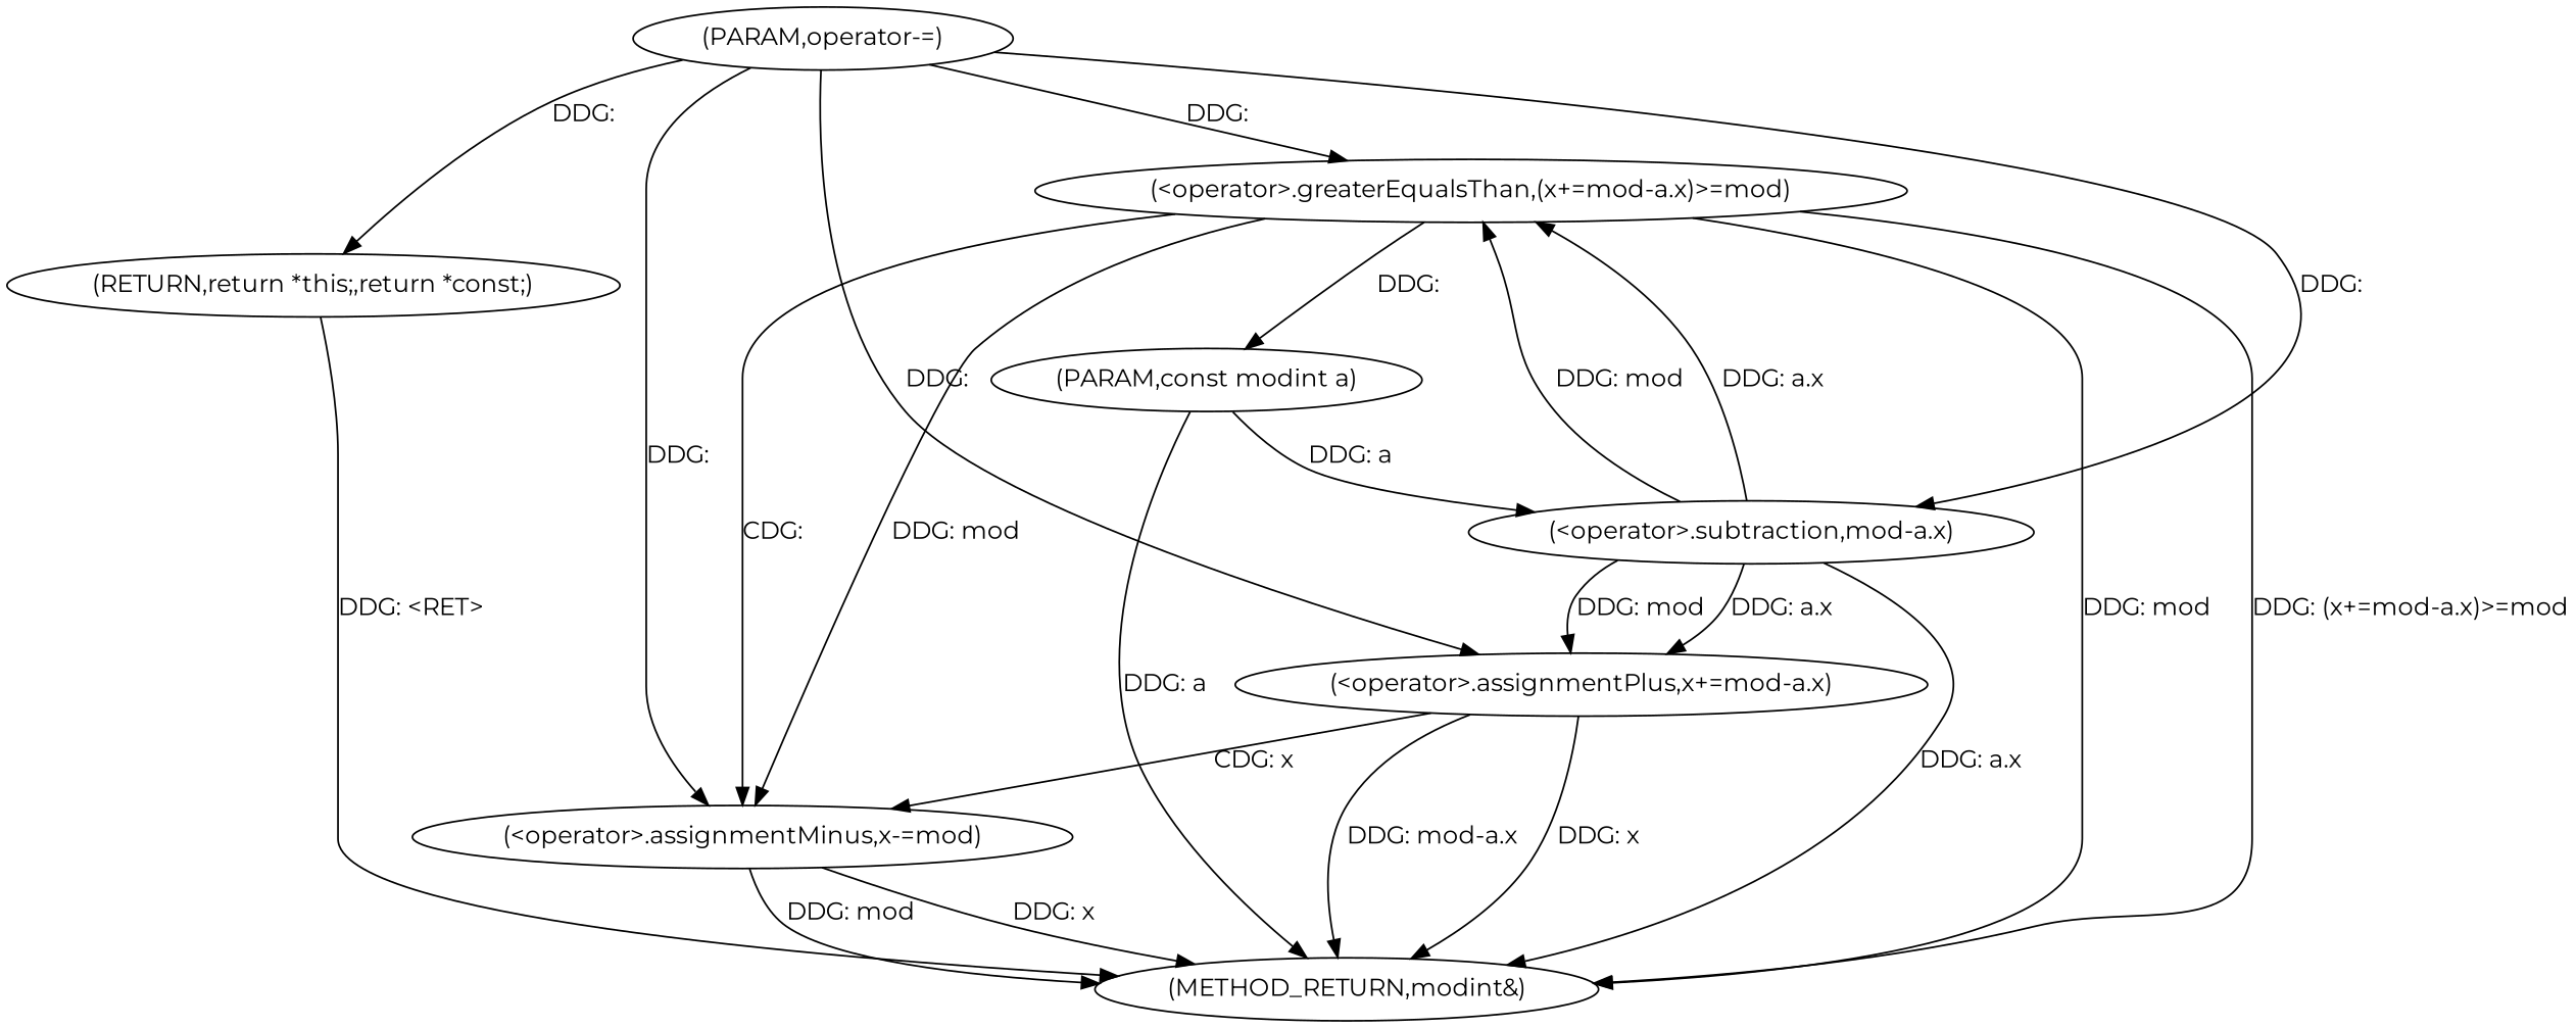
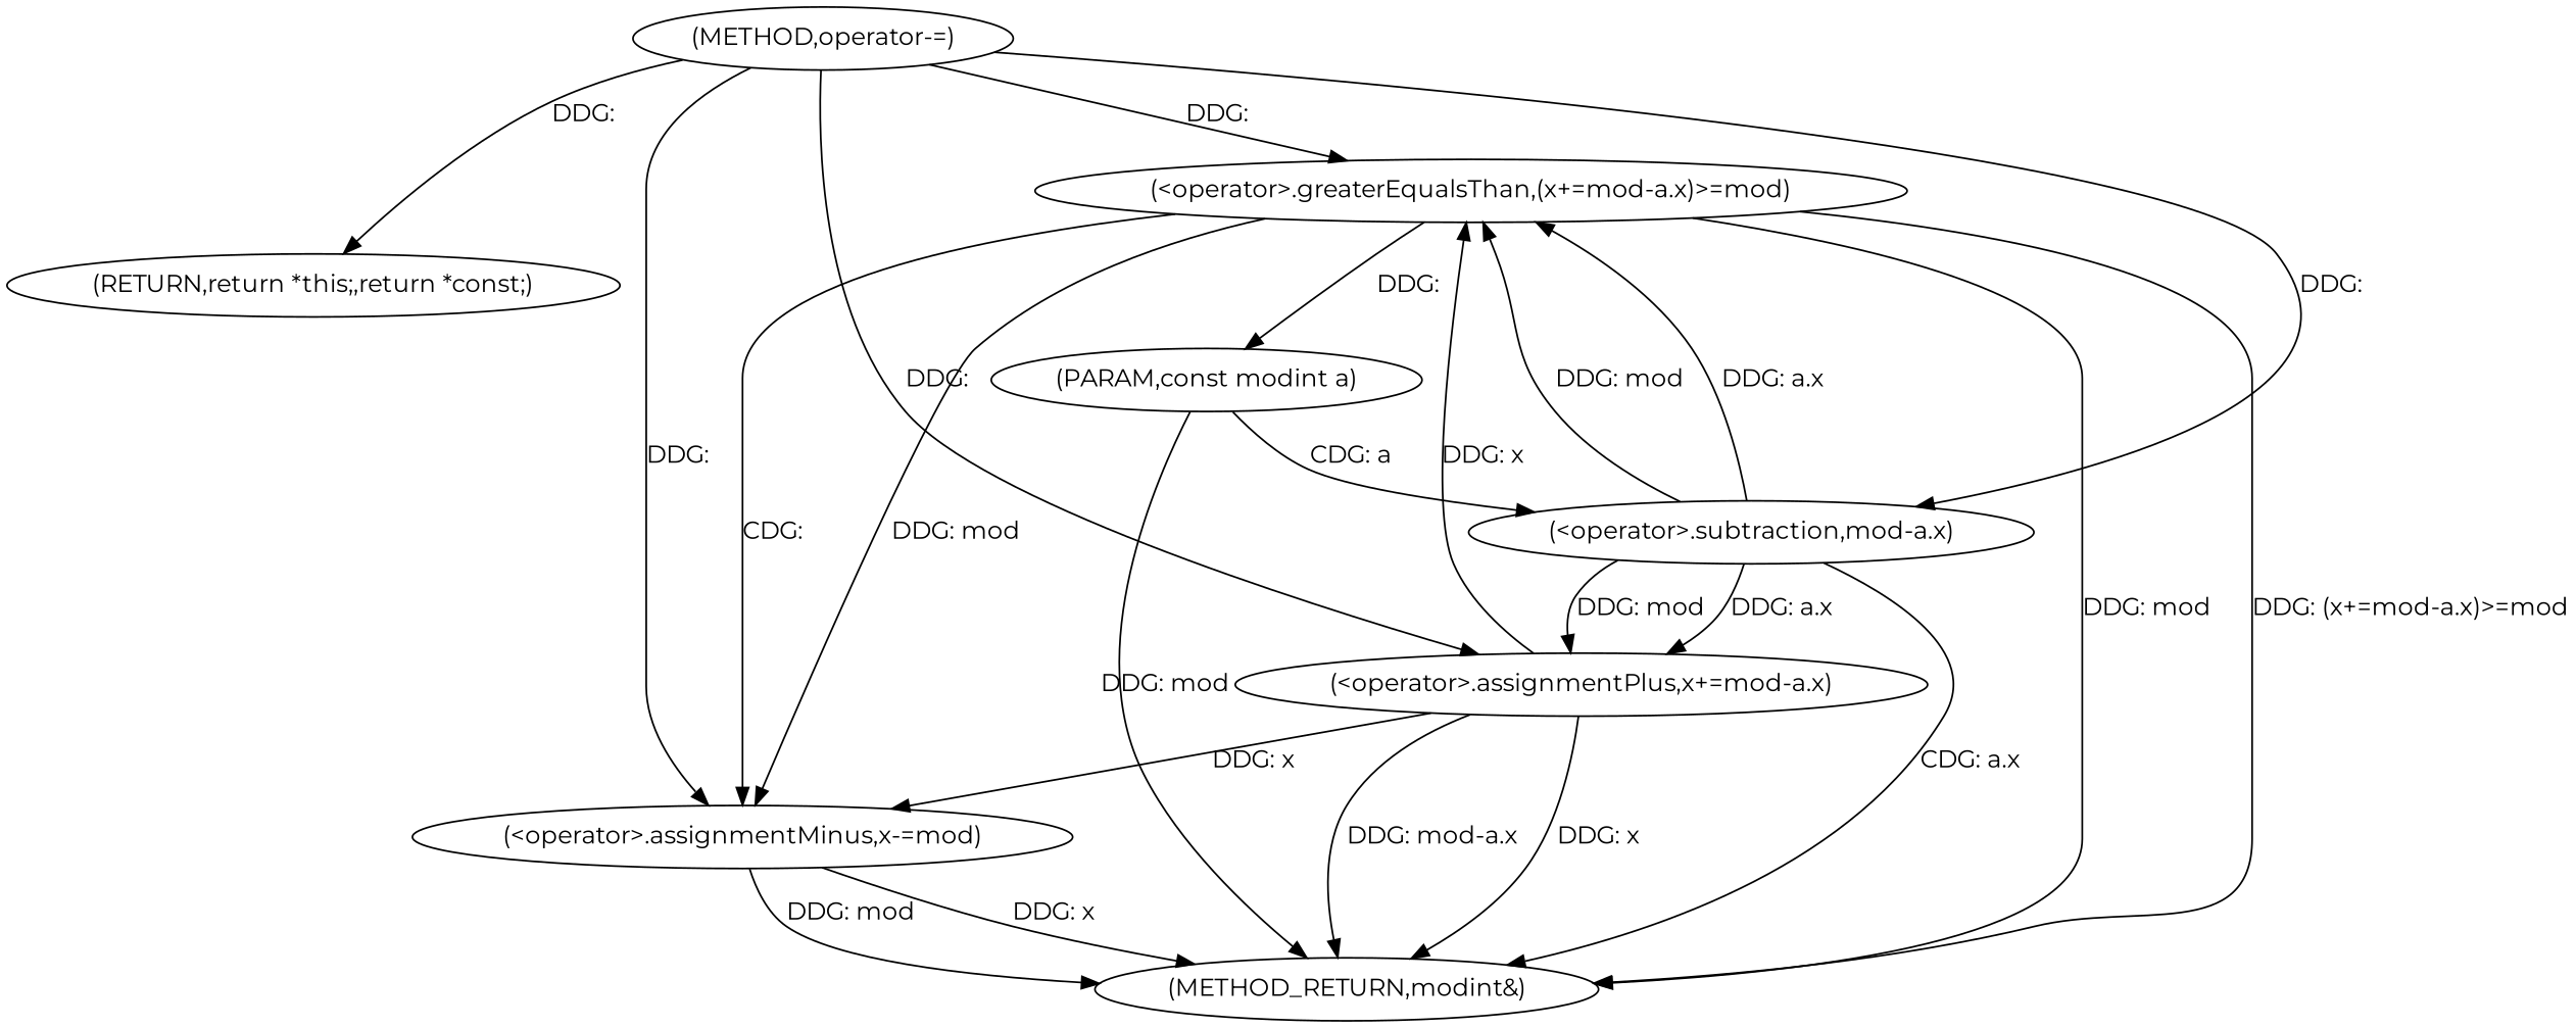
  digraph {
    fontname=Montserrat
    node [fontname=Montserrat]
    edge [fontname=Montserrat]
-   n1 [label="(PARAM,operator-=)"]
+   n1 [label="(METHOD,operator-=)"]
    n2 [label="(RETURN,return *this;,return *const;)"]
    n3 [label="(<operator>.greaterEqualsThan,(x+=mod-a.x)>=mod)"]
    n4 [label="(<operator>.assignmentMinus,x-=mod)"]
    n5 [label="(<operator>.assignmentPlus,x+=mod-a.x)"]
    n6 [label="(<operator>.subtraction,mod-a.x)"]
    n7 [label="(PARAM,const modint a)"]
    n8 [label="(METHOD_RETURN,modint&)"]
    n1 -> n2 [label="DDG: "]
    n1 -> n3 [label="DDG: "]
    n1 -> n4 [label="DDG: "]
    n1 -> n5 [label="DDG: "]
    n1 -> n6 [label="DDG: "]
-   n2 -> n8 [label="DDG: <RET>"]
    n3 -> n4 [label="DDG: mod"]
    n3 -> n4 [label="CDG: "]
    n3 -> n7 [label="DDG: "]
    n3 -> n8 [label="DDG: mod"]
    n3 -> n8 [label="DDG: (x+=mod-a.x)>=mod"]
    n4 -> n8 [label="DDG: x"]
    n4 -> n8 [label="DDG: mod"]
-   n5 -> n4 [label="CDG: x"]
+   n5 -> n3 [label="DDG: x"]
+   n5 -> n4 [label="DDG: x"]
    n5 -> n8 [label="DDG: x"]
    n5 -> n8 [label="DDG: mod-a.x"]
    n6 -> n3 [label="DDG: a.x"]
    n6 -> n3 [label="DDG: mod"]
    n6 -> n5 [label="DDG: a.x"]
    n6 -> n5 [label="DDG: mod"]
-   n6 -> n8 [label="DDG: a.x"]
-   n7 -> n6 [label="DDG: a"]
-   n7 -> n8 [label="DDG: a"]
+   n6 -> n8 [label="CDG: a.x"]
+   n7 -> n6 [label="CDG: a"]
+   n7 -> n8 [label="DDG: mod"]
  }
